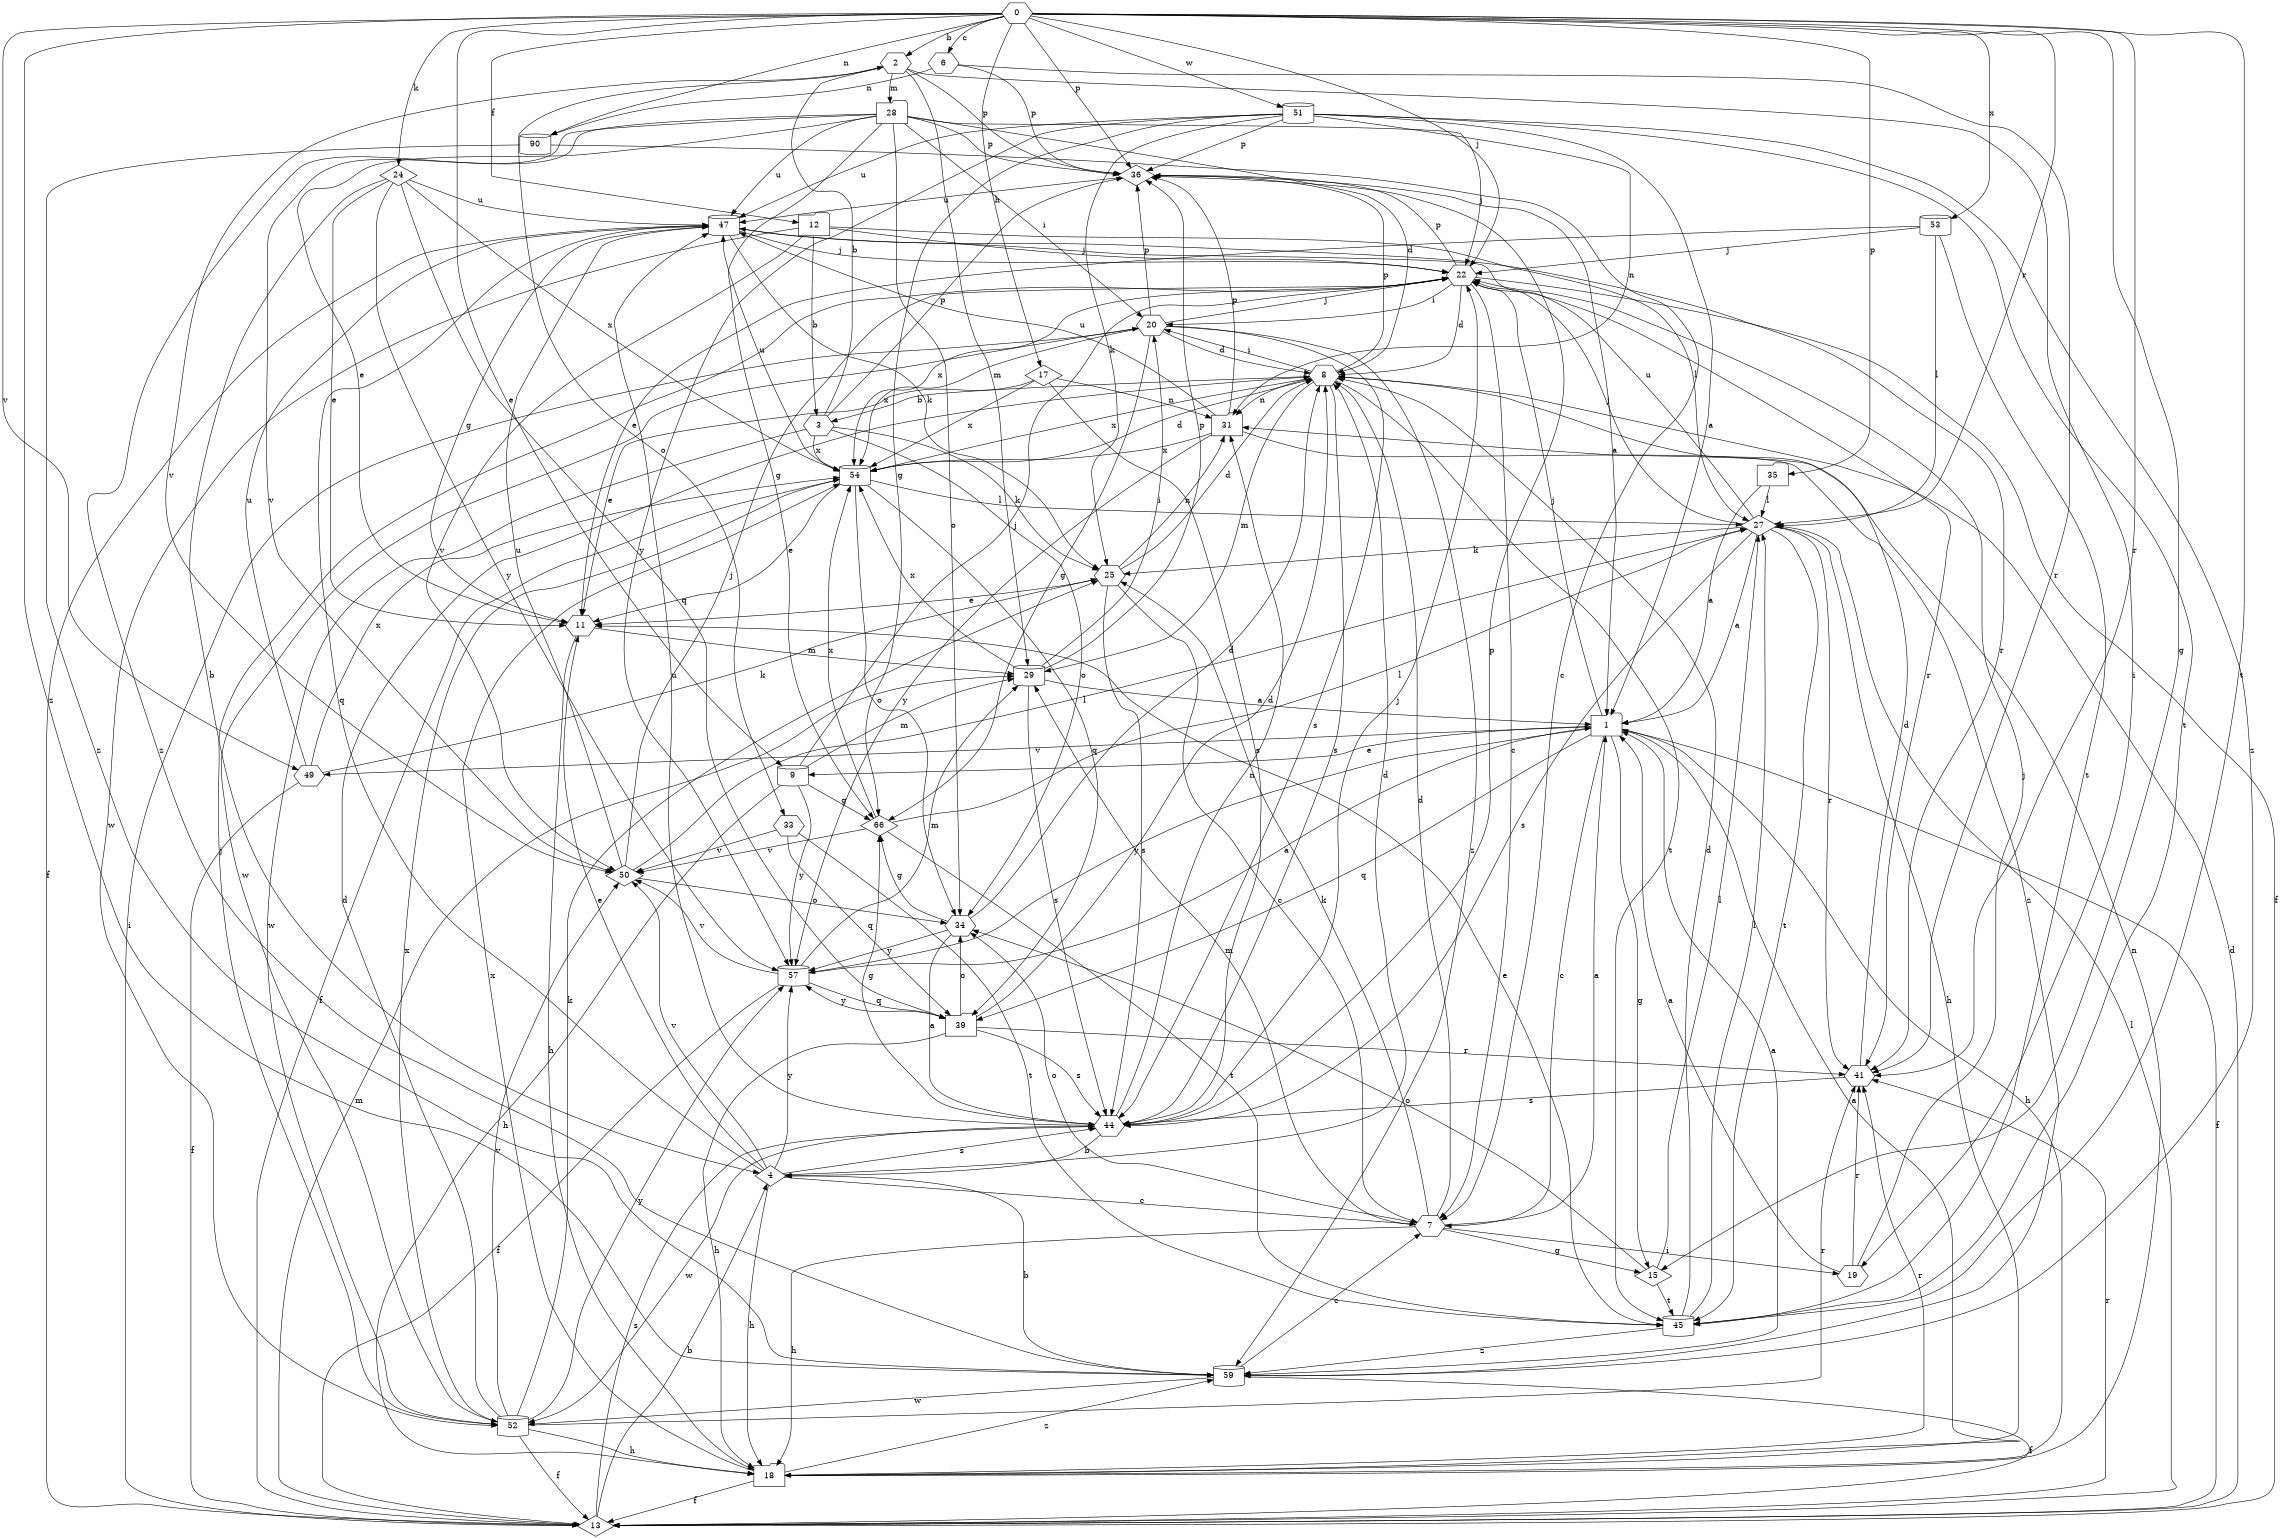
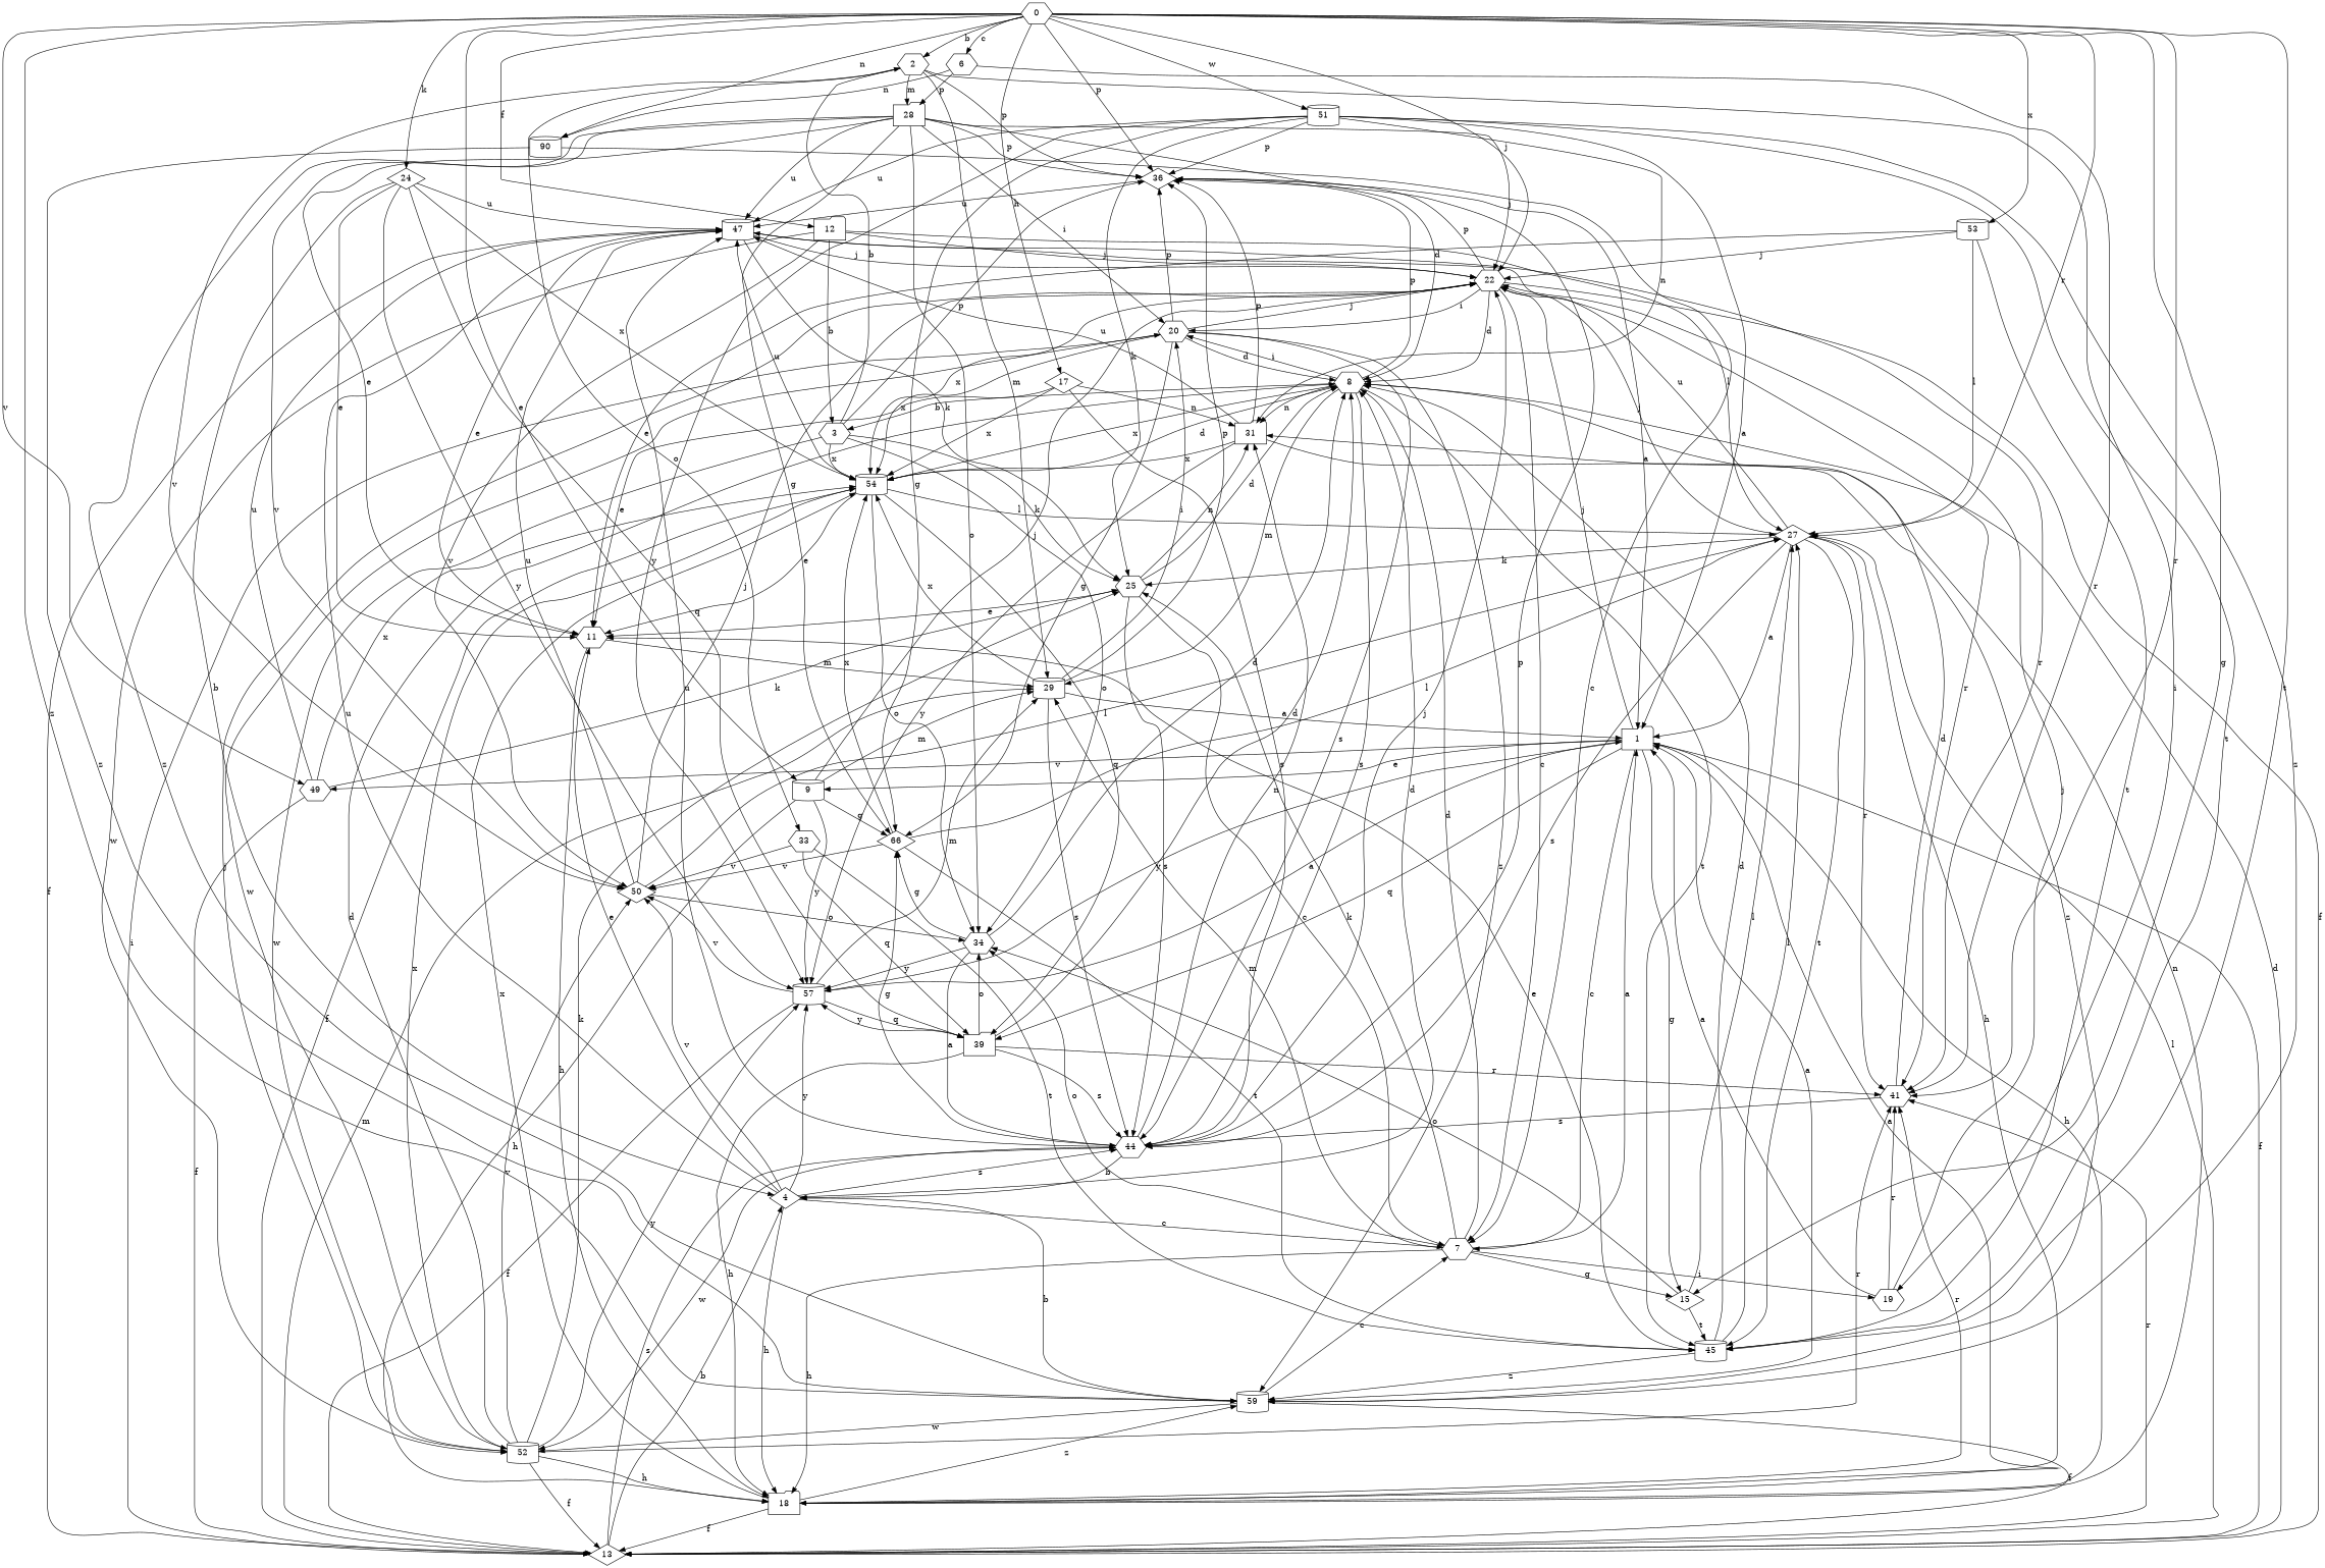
  strict digraph {
    node [shape=hexagon]
    0
    2
    6
    9 [shape=cylinder]
    12 [shape=folder]
    15 [shape=diamond]
    17 [shape=diamond]
    22
    24 [shape=diamond]
    27 [shape=diamond]
    n11 [label=90 shape=cylinder]
-   35 [shape=folder]
    36 [shape=diamond]
    41
    45 [shape=cylinder]
    49
    51 [shape=cylinder]
    53 [shape=cylinder]
    59 [shape=cylinder]
    19
    28 [shape=folder]
    29 [shape=cylinder]
    33
    50 [shape=diamond]
    18 [shape=folder]
    57 [shape=cylinder]
    n27 [label=66 shape=diamond]
    3
    52 [shape=cylinder]
    34
    54 [shape=cylinder]
    11
    44
    31 [shape=folder]
    7
    13 [shape=diamond]
    8
    20
    39 [shape=folder]
    4 [shape=diamond]
    47 [shape=cylinder]
    1 [shape=folder]
    25
    0 -> 2 [label=b]
    0 -> 6 [label=c]
    0 -> 9 [label=e]
    0 -> 12 [label=f]
    0 -> 15 [label=g]
    0 -> 17 [label=h]
    0 -> 22 [label=j]
    0 -> 24 [label=k]
    0 -> 27 [label=r]
    0 -> n11 [label=n]
-   0 -> 35 [label=p]
    0 -> 36 [label=p]
    0 -> 41 [label=r]
    0 -> 45 [label=t]
    0 -> 49 [label=v]
    0 -> 51 [label=w]
    0 -> 53 [label=x]
    0 -> 59 [label=z]
    2 -> 36 [label=p]
    2 -> 19 [label=i]
    2 -> 28 [label=m]
    2 -> 29 [label=m]
    2 -> 33 [label=o]
    2 -> 50 [label=v]
    6 -> n11 [label=n]
-   6 -> 36 [label=p]
+   6 -> 28 [label=p]
    6 -> 41 [label=r]
    9 -> 22 [label=j]
    9 -> 29 [label=m]
    9 -> 18 [label=h]
    9 -> 57 [label=y]
    9 -> n27 [label=g]
    12 -> 22 [label=j]
    12 -> 27 [label=l]
    12 -> 50 [label=v]
    12 -> 3 [label=b]
    12 -> 52 [label=w]
    15 -> 27 [label=l]
    15 -> 45 [label=t]
    15 -> 34 [label=o]
    17 -> 54 [label=x]
    17 -> 11 [label=e]
    17 -> 44 [label=s]
    17 -> 31 [label=n]
    22 -> 36 [label=p]
    22 -> 41 [label=r]
    22 -> 54 [label=x]
    22 -> 7 [label=c]
    22 -> 13 [label=f]
    22 -> 8 [label=d]
    22 -> 20 [label=i]
    24 -> 57 [label=y]
    24 -> 54 [label=x]
    24 -> 11 [label=e]
    24 -> 39 [label=q]
    24 -> 4 [label=b]
    24 -> 47 [label=u]
    27 -> 22 [label=j]
    27 -> 41 [label=r]
    27 -> 45 [label=t]
    27 -> 18 [label=h]
    27 -> 44 [label=s]
    27 -> 47 [label=u]
    27 -> 1 [label=a]
    27 -> 25 [label=k]
    n11 -> 59 [label=z]
    n11 -> 7 [label=c]
-   35 -> 27 [label=l]
-   35 -> 1 [label=a]
    36 -> 47 [label=u]
    36 -> 1 [label=a]
    41 -> 44 [label=s]
    41 -> 8 [label=d]
    45 -> 27 [label=l]
    45 -> 59 [label=z]
    45 -> 11 [label=e]
    45 -> 8 [label=d]
    49 -> 54 [label=x]
    49 -> 13 [label=f]
    49 -> 47 [label=u]
    49 -> 25 [label=k]
    51 -> 36 [label=p]
    51 -> 45 [label=t]
    51 -> 59 [label=z]
    51 -> 57 [label=y]
    51 -> n27 [label=g]
    51 -> 31 [label=n]
    51 -> 47 [label=u]
    51 -> 1 [label=a]
    51 -> 25 [label=k]
    53 -> 22 [label=j]
    53 -> 27 [label=l]
    53 -> 45 [label=t]
    53 -> 11 [label=e]
    59 -> 52 [label=w]
    59 -> 7 [label=c]
    59 -> 13 [label=f]
    59 -> 4 [label=b]
    59 -> 1 [label=a]
    19 -> 22 [label=j]
    19 -> 41 [label=r]
    19 -> 1 [label=a]
    28 -> 22 [label=j]
    28 -> 36 [label=p]
    28 -> 59 [label=z]
    28 -> 50 [label=v]
    28 -> n27 [label=g]
    28 -> 34 [label=o]
    28 -> 11 [label=e]
    28 -> 8 [label=d]
    28 -> 20 [label=i]
    28 -> 47 [label=u]
    29 -> 36 [label=p]
    29 -> 54 [label=x]
    29 -> 44 [label=s]
    29 -> 20 [label=i]
    29 -> 1 [label=a]
    33 -> 45 [label=t]
    33 -> 50 [label=v]
    33 -> 39 [label=q]
    50 -> 22 [label=j]
    50 -> 27 [label=l]
    50 -> 34 [label=o]
    50 -> 47 [label=u]
    18 -> 41 [label=r]
    18 -> 59 [label=z]
    18 -> 54 [label=x]
    18 -> 31 [label=n]
    18 -> 13 [label=f]
    18 -> 1 [label=a]
    57 -> 29 [label=m]
    57 -> 50 [label=v]
    57 -> 13 [label=f]
    57 -> 39 [label=q]
    57 -> 1 [label=a]
    n27 -> 27 [label=l]
    n27 -> 45 [label=t]
    n27 -> 50 [label=v]
    n27 -> 54 [label=x]
    3 -> 2 [label=b]
    3 -> 36 [label=p]
    3 -> 52 [label=w]
    3 -> 34 [label=o]
    3 -> 54 [label=x]
    3 -> 25 [label=k]
    52 -> 22 [label=j]
    52 -> 41 [label=r]
    52 -> 50 [label=v]
    52 -> 18 [label=h]
    52 -> 57 [label=y]
    52 -> 54 [label=x]
    52 -> 13 [label=f]
    52 -> 8 [label=d]
    52 -> 25 [label=k]
    34 -> 57 [label=y]
    34 -> n27 [label=g]
    34 -> 44 [label=a]
    34 -> 8 [label=d]
    54 -> 27 [label=l]
    54 -> 34 [label=o]
    54 -> 11 [label=e]
    54 -> 13 [label=f]
    54 -> 8 [label=d]
    54 -> 39 [label=q]
    54 -> 47 [label=u]
    11 -> 29 [label=m]
    11 -> 18 [label=h]
    44 -> 22 [label=j]
    44 -> 36 [label=p]
    44 -> n27 [label=g]
    44 -> 52 [label=w]
    44 -> 31 [label=n]
    44 -> 4 [label=b]
    44 -> 47 [label=u]
    31 -> 36 [label=p]
    31 -> 59 [label=z]
    31 -> 57 [label=y]
    31 -> 54 [label=x]
    31 -> 47 [label=u]
    7 -> 15 [label=g]
    7 -> 19 [label=i]
    7 -> 29 [label=m]
    7 -> 18 [label=h]
    7 -> 34 [label=o]
    7 -> 8 [label=d]
    7 -> 1 [label=a]
    7 -> 25 [label=k]
    13 -> 27 [label=l]
    13 -> 41 [label=r]
    13 -> 29 [label=m]
    13 -> 44 [label=s]
    13 -> 8 [label=d]
    13 -> 20 [label=i]
    13 -> 4 [label=b]
    8 -> 36 [label=p]
    8 -> 45 [label=t]
    8 -> 29 [label=m]
    8 -> 3 [label=b]
    8 -> 54 [label=x]
    8 -> 44 [label=s]
    8 -> 31 [label=n]
    8 -> 20 [label=i]
    20 -> 22 [label=j]
    20 -> 36 [label=p]
    20 -> 59 [label=z]
    20 -> n27 [label=g]
    20 -> 52 [label=w]
    20 -> 54 [label=x]
    20 -> 44 [label=s]
    20 -> 8 [label=d]
    39 -> 41 [label=r]
    39 -> 18 [label=h]
    39 -> 57 [label=y]
    39 -> 34 [label=o]
    39 -> 44 [label=s]
    39 -> 8 [label=d]
    4 -> 50 [label=v]
    4 -> 18 [label=h]
    4 -> 57 [label=y]
    4 -> 11 [label=e]
    4 -> 44 [label=s]
    4 -> 7 [label=c]
    4 -> 8 [label=d]
-   4 -> 47 [label=q]
+   4 -> 47 [label=u]
    47 -> 22 [label=j]
    47 -> 41 [label=r]
-   47 -> 11 [label=g]
+   47 -> 11 [label=e]
    47 -> 13 [label=f]
    47 -> 25 [label=k]
    1 -> 9 [label=e]
    1 -> 15 [label=g]
    1 -> 22 [label=j]
    1 -> 49 [label=v]
    1 -> 18 [label=h]
    1 -> 57 [label=y]
    1 -> 7 [label=c]
    1 -> 13 [label=f]
    1 -> 39 [label=q]
    25 -> 11 [label=e]
    25 -> 44 [label=s]
    25 -> 31 [label=n]
    25 -> 7 [label=c]
    25 -> 8 [label=d]
  }
